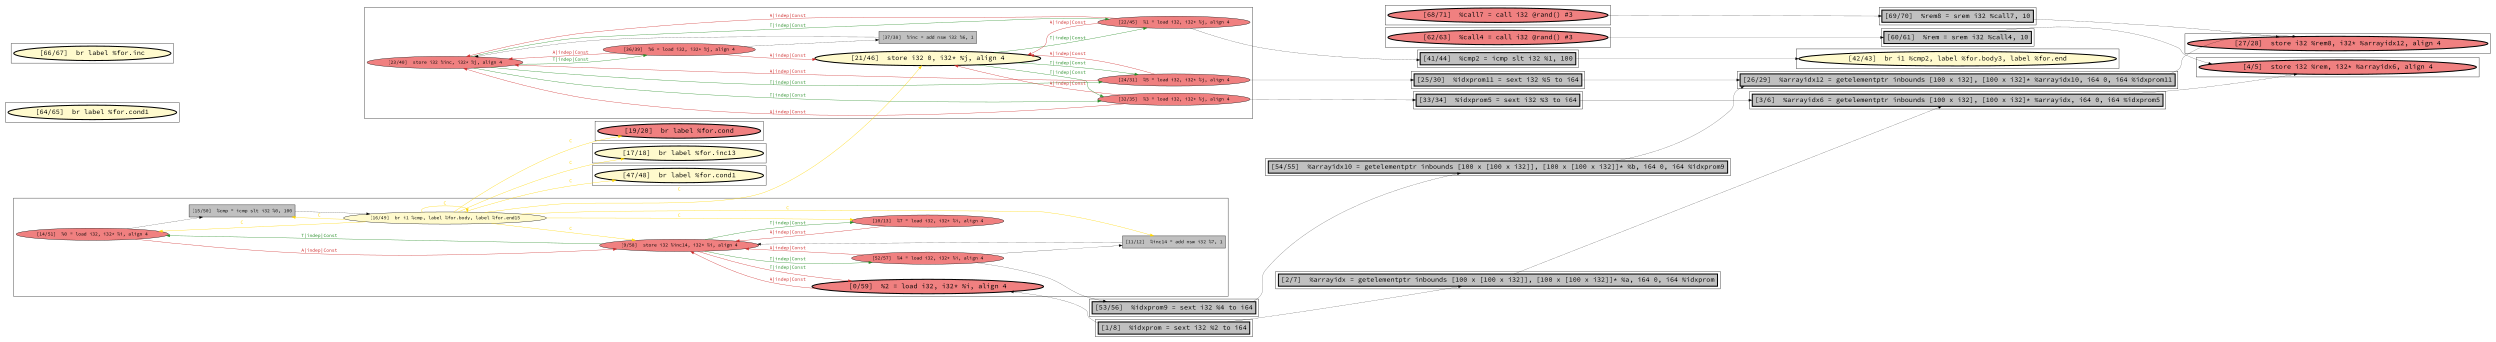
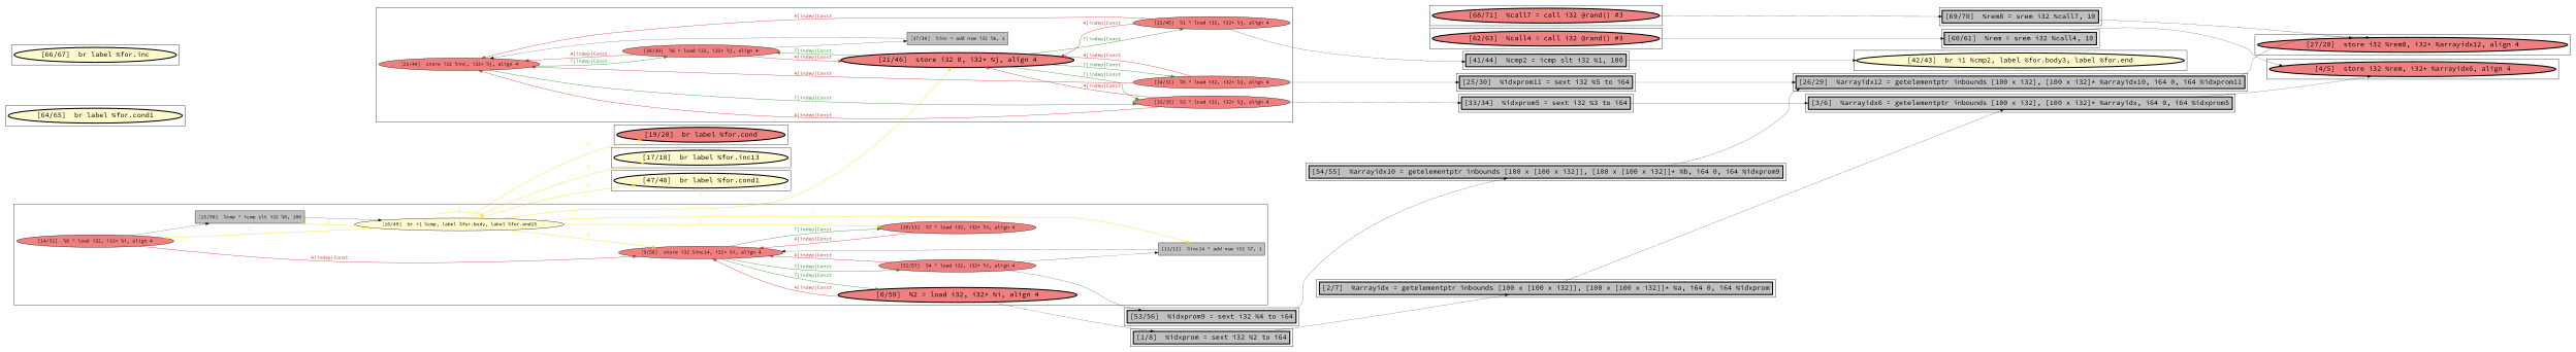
  digraph {
    fontname="Source Code Pro"
    rankdir=LR
    node [fillcolor=lightcoral fontname="Source Code Pro" fontsize=20 penwidth=3.0 shape=ellipse style=filled]
    edge [color=black fontcolor=black fontname="Source Code Pro" penwidth=1.0 style=solid]
    n1 [fillcolor=grey label="[25/30]  %idxprom11 = sext i32 %5 to i64" shape=rectangle]
    n2 [fillcolor=grey label="[33/34]  %idxprom5 = sext i32 %3 to i64" shape=rectangle]
    n3 [fillcolor=grey label="[69/70]  %rem8 = srem i32 %call7, 10" shape=rectangle]
    n4 [fillcolor=grey label="[1/8]  %idxprom = sext i32 %2 to i64" shape=rectangle]
    n5 [label="[23/40]  store i32 %inc, i32* %j, align 4" fontsize="" penwidth=""]
    n6 [label="[36/39]  %6 = load i32, i32* %j, align 4" fontsize="" penwidth=""]
    n7 [label="[32/35]  %3 = load i32, i32* %j, align 4" fontsize="" penwidth=""]
-   n8 [fillcolor=lemonchiffon label="[21/46]  store i32 0, i32* %j, align 4"]
+   n8 [label="[21/46]  store i32 0, i32* %j, align 4"]
    n9 [label="[24/31]  %5 = load i32, i32* %j, align 4" fontsize="" penwidth=""]
    n10 [label="[22/45]  %1 = load i32, i32* %j, align 4" fontsize="" penwidth=""]
    n11 [fillcolor=grey label="[37/38]  %inc = add nsw i32 %6, 1" shape=rectangle fontsize="" penwidth=""]
    n12 [fillcolor=grey label="[3/6]  %arrayidx6 = getelementptr inbounds [100 x i32], [100 x i32]* %arrayidx, i64 0, i64 %idxprom5" shape=rectangle]
    n13 [fillcolor=grey label="[41/44]  %cmp2 = icmp slt i32 %1, 100" shape=rectangle]
    n14 [fillcolor=lemonchiffon label="[64/65]  br label %for.cond1"]
    n15 [label="[19/20]  br label %for.cond"]
    n16 [fillcolor=grey label="[26/29]  %arrayidx12 = getelementptr inbounds [100 x i32], [100 x i32]* %arrayidx10, i64 0, i64 %idxprom11" shape=rectangle]
    n17 [label="[27/28]  store i32 %rem8, i32* %arrayidx12, align 4"]
    n18 [fillcolor=grey label="[53/56]  %idxprom9 = sext i32 %4 to i64" shape=rectangle]
    n19 [label="[4/5]  store i32 %rem, i32* %arrayidx6, align 4"]
    n20 [label="[62/63]  %call4 = call i32 @rand() #3"]
    n21 [fillcolor=grey label="[2/7]  %arrayidx = getelementptr inbounds [100 x [100 x i32]], [100 x [100 x i32]]* %a, i64 0, i64 %idxprom" shape=rectangle]
    n22 [fillcolor=grey label="[60/61]  %rem = srem i32 %call4, 10" shape=rectangle]
    n23 [fillcolor=lemonchiffon label="[17/18]  br label %for.inc13"]
    n24 [fillcolor=lemonchiffon label="[42/43]  br i1 %cmp2, label %for.body3, label %for.end"]
    n25 [fillcolor=lemonchiffon label="[66/67]  br label %for.inc"]
    n26 [label="[68/71]  %call7 = call i32 @rand() #3"]
    n27 [label="[14/51]  %0 = load i32, i32* %i, align 4" fontsize="" penwidth=""]
    n28 [label="[9/58]  store i32 %inc14, i32* %i, align 4" fontsize="" penwidth=""]
    n29 [label="[10/13]  %7 = load i32, i32* %i, align 4" fontsize="" penwidth=""]
    n30 [label="[0/59]  %2 = load i32, i32* %i, align 4"]
    n31 [fillcolor=lemonchiffon label="[16/49]  br i1 %cmp, label %for.body, label %for.end15" fontsize="" penwidth=""]
    n32 [label="[52/57]  %4 = load i32, i32* %i, align 4" fontsize="" penwidth=""]
    n33 [fillcolor=grey label="[15/50]  %cmp = icmp slt i32 %0, 100" shape=rectangle fontsize="" penwidth=""]
    n34 [fillcolor=grey label="[11/12]  %inc14 = add nsw i32 %7, 1" shape=rectangle fontsize="" penwidth=""]
    n35 [fillcolor=grey label="[54/55]  %arrayidx10 = getelementptr inbounds [100 x [100 x i32]], [100 x [100 x i32]]* %b, i64 0, i64 %idxprom9" shape=rectangle]
    n36 [fillcolor=lemonchiffon label="[47/48]  br label %for.cond1"]
    subgraph cluster_1 {
      n1
    }
    subgraph cluster_2 {
      n2
    }
    subgraph cluster_3 {
      n3
    }
    subgraph cluster_4 {
      n4
    }
    subgraph cluster_5 {
      n5
      n6
      n7
      n8
      n9
      n10
      n11
    }
    subgraph cluster_6 {
      n12
    }
    subgraph cluster_7 {
      n13
    }
    subgraph cluster_8 {
      n14
    }
    subgraph cluster_9 {
      n15
    }
    subgraph cluster_10 {
      n16
    }
    subgraph cluster_11 {
      n17
    }
    subgraph cluster_12 {
      n18
    }
    subgraph cluster_13 {
      n19
    }
    subgraph cluster_14 {
      n20
    }
    subgraph cluster_15 {
      n21
    }
    subgraph cluster_16 {
      n22
    }
    subgraph cluster_17 {
      n23
    }
    subgraph cluster_18 {
      n24
    }
    subgraph cluster_19 {
      n25
    }
    subgraph cluster_20 {
      n26
    }
    subgraph cluster_21 {
      n27
      n28
      n29
      n30
      n31
      n32
      n33
      n34
    }
    subgraph cluster_22 {
      n35
    }
    subgraph cluster_23 {
      n36
    }
    n1 -> n16 [penwidth=0.5]
    n2 -> n12 [penwidth=0.5]
    n3 -> n17 [penwidth=0.5]
    n4 -> n21 [penwidth=0.5]
    n5 -> n6 [color=forestgreen fontcolor=forestgreen label="T|indep|Const"]
    n5 -> n7 [color=forestgreen fontcolor=forestgreen label="T|indep|Const"]
-   n5 -> n9 [color=forestgreen fontcolor=forestgreen label="T|indep|Const"]
-   n5 -> n10 [color=forestgreen fontcolor=forestgreen label="T|indep|Const"]
    n6 -> n5 [color=firebrick3 fontcolor=firebrick3 label="A|indep|Const"]
    n6 -> n8 [color=firebrick3 fontcolor=firebrick3 label="A|indep|Const"]
    n6 -> n11 [penwidth=0.5]
    n7 -> n2 [penwidth=0.5]
    n7 -> n5 [color=firebrick3 fontcolor=firebrick3 label="A|indep|Const"]
    n7 -> n8 [color=firebrick3 fontcolor=firebrick3 label="A|indep|Const"]
+   n8 -> n6 [color=forestgreen fontcolor=forestgreen label="T|indep|Const"]
    n8 -> n7 [color=forestgreen fontcolor=forestgreen label="T|indep|Const"]
    n8 -> n9 [color=forestgreen fontcolor=forestgreen label="T|indep|Const"]
    n8 -> n10 [color=forestgreen fontcolor=forestgreen label="T|indep|Const"]
    n9 -> n1 [penwidth=0.5]
    n9 -> n5 [color=firebrick3 fontcolor=firebrick3 label="A|indep|Const"]
    n9 -> n8 [color=firebrick3 fontcolor=firebrick3 label="A|indep|Const"]
    n10 -> n5 [color=firebrick3 fontcolor=firebrick3 label="A|indep|Const"]
    n10 -> n8 [color=firebrick3 fontcolor=firebrick3 label="A|indep|Const"]
    n10 -> n13 [penwidth=0.5]
    n11 -> n5 [penwidth=0.5]
    n12 -> n19 [penwidth=0.5]
    n13 -> n24 [penwidth=0.5]
    n16 -> n17 [penwidth=0.5]
    n18 -> n35 [penwidth=0.5]
    n20 -> n22 [penwidth=0.5]
    n21 -> n12 [penwidth=0.5]
    n22 -> n19 [penwidth=0.5]
    n26 -> n3 [penwidth=0.5]
    n27 -> n28 [color=firebrick3 fontcolor=firebrick3 label="A|indep|Const"]
    n27 -> n33 [penwidth=0.5]
-   n28 -> n27 [color=forestgreen fontcolor=forestgreen label="T|indep|Const"]
    n28 -> n29 [color=forestgreen fontcolor=forestgreen label="T|indep|Const"]
-   n28 -> n30 [color=firebrick3 fontcolor=forestgreen label="T|indep|Const"]
+   n28 -> n30 [color=forestgreen fontcolor=forestgreen label="T|indep|Const"]
    n28 -> n32 [color=forestgreen fontcolor=forestgreen label="T|indep|Const"]
    n29 -> n28 [color=firebrick3 fontcolor=firebrick3 label="A|indep|Const"]
-   n4 -> n30 [penwidth=0.5]
+   n30 -> n4 [penwidth=0.5]
    n30 -> n28 [color=firebrick3 fontcolor=firebrick3 label="A|indep|Const"]
    n31 -> n8 [color=gold fontcolor=gold label=C]
    n31 -> n15 [color=gold fontcolor=gold label=C]
    n31 -> n23 [color=gold fontcolor=gold label=C]
    n31 -> n27 [color=gold fontcolor=gold label=C]
    n31 -> n28 [color=gold fontcolor=gold label=C]
    n31 -> n29 [color=gold fontcolor=gold label=C]
    n31 -> n31 [color=gold fontcolor=gold label=C]
    n31 -> n33 [color=gold fontcolor=gold label=C]
    n31 -> n34 [color=gold fontcolor=gold label=C]
    n31 -> n36 [color=gold fontcolor=gold label=C]
    n32 -> n18 [penwidth=0.5]
    n32 -> n28 [color=firebrick3 fontcolor=firebrick3 label="A|indep|Const"]
    n32 -> n34 [penwidth=0.5]
    n33 -> n31 [penwidth=0.5]
    n34 -> n28 [penwidth=0.5]
    n35 -> n16 [penwidth=0.5]
  }
